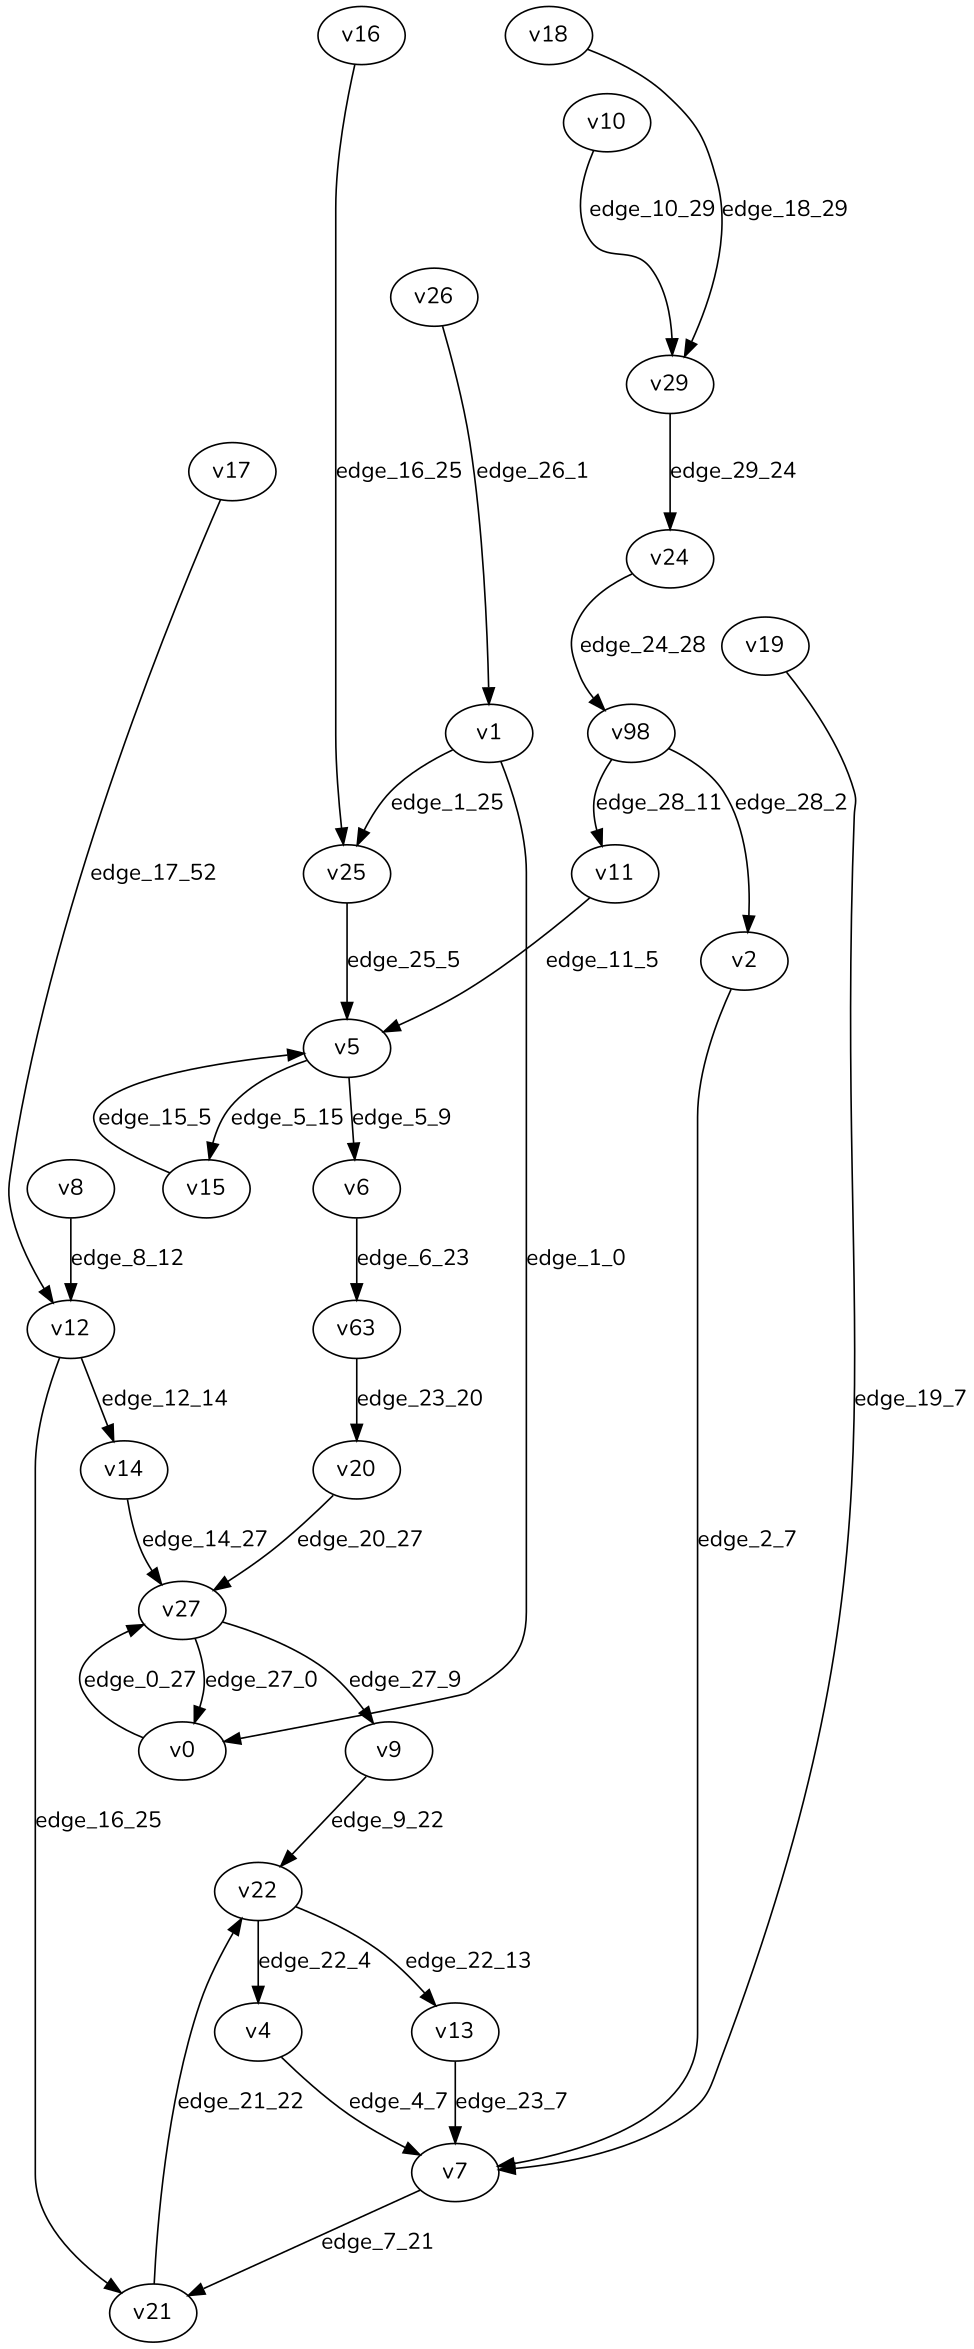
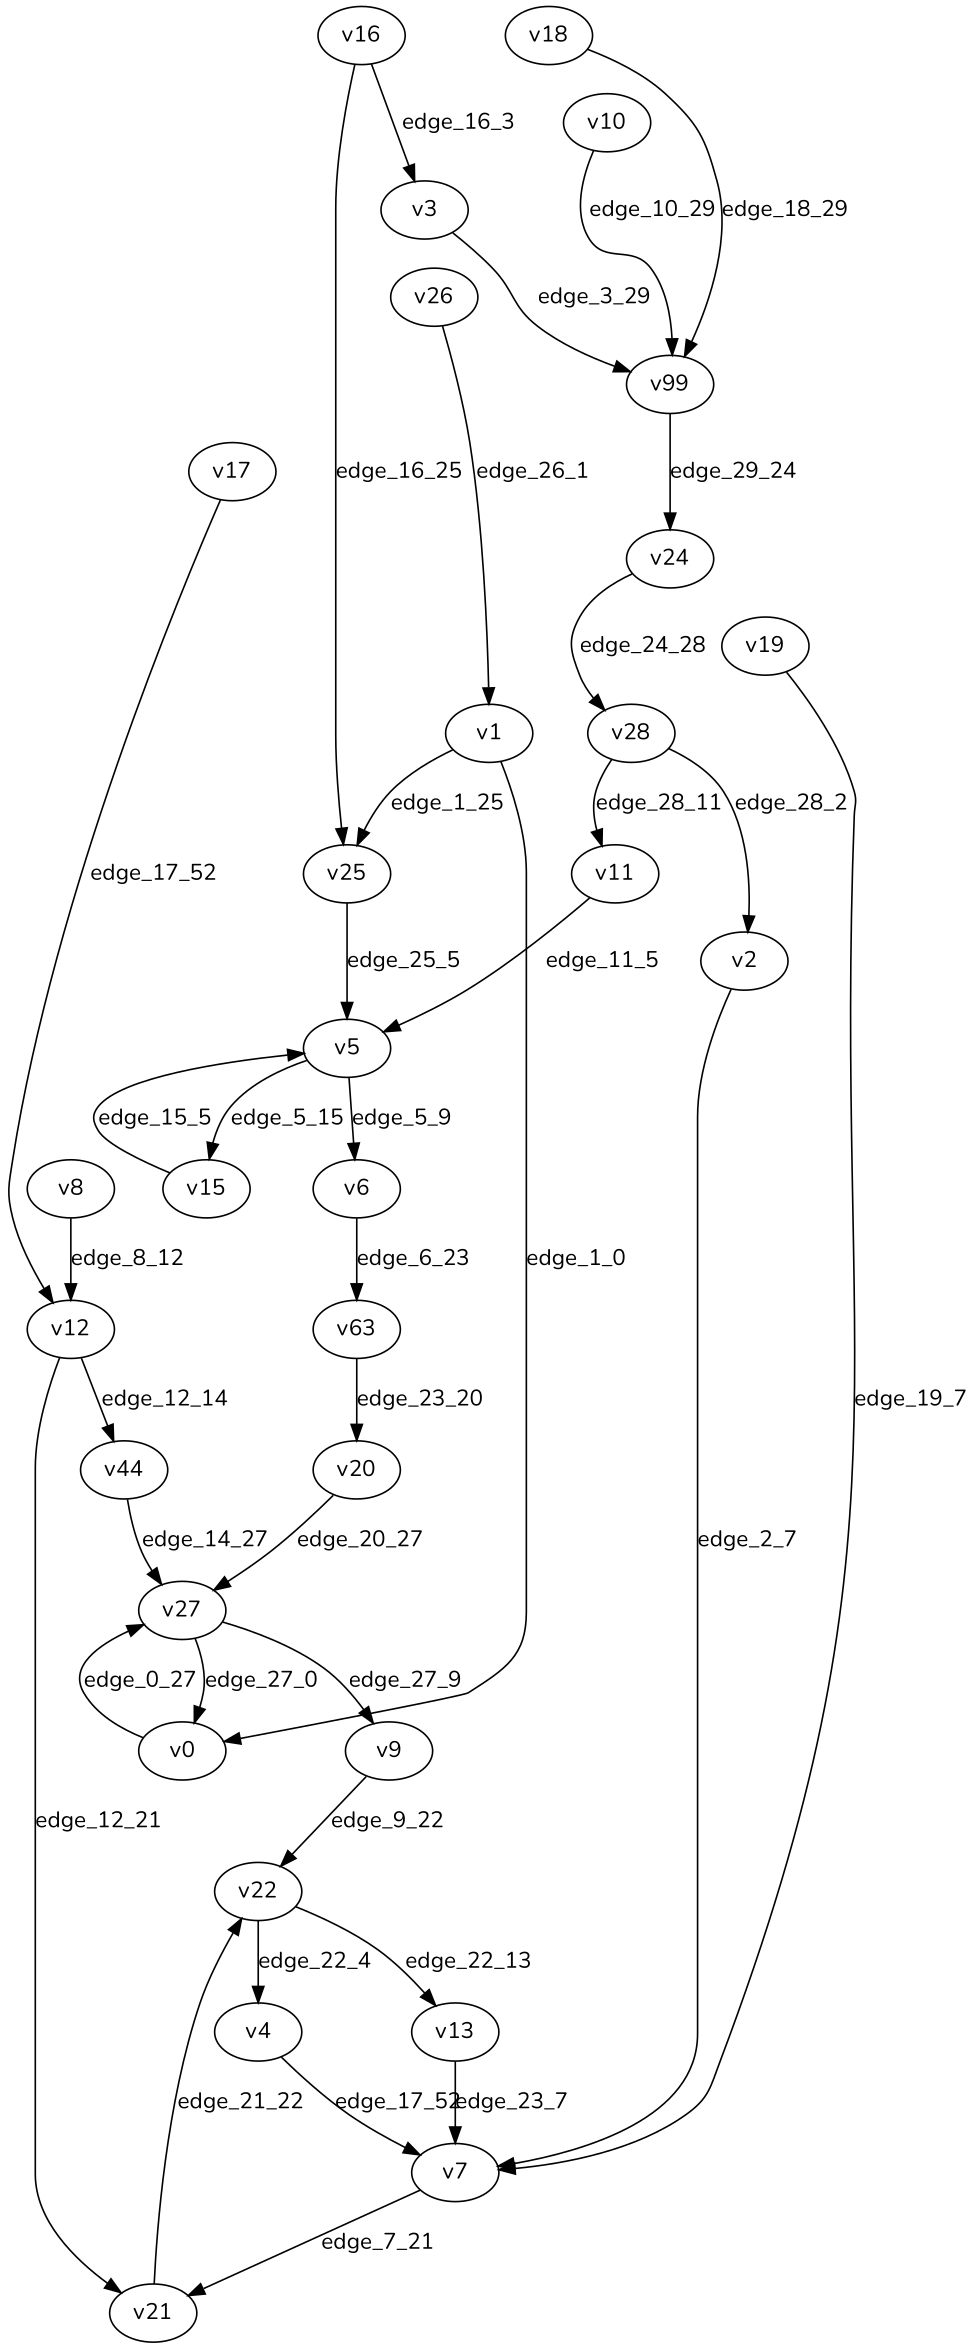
  digraph {
    fontname=Nunito
    node [fontname=Nunito player=-1]
    edge [fontname=Nunito]
    v27
    v0 [player=1]
    v9 [player=1]
    v1
    v25 [player=1]
    v5
    v2 [player=0]
    v7
    v21 [player=0]
-   v29
+   v29 [label=v99]
+   v3 [player=1]
    v24 [player=1]
    v4 [player=1]
    v6 [player=0]
    v15 [player=0]
    n16 [label=v63]
    v20 [player=1]
    v22
    v8 [player=0]
    v12
-   v14 [player=1]
+   v14 [player=1 label=v44]
    v13 [player=0]
    v10 [player=1]
    v11 [player=1]
    v16
    v17 [player=0]
    v18 [player=0]
    v19 [player=0]
-   v28 [label=v98]
+   v28
    v26 [player=0]
    v27 -> v0 [label=edge_27_0 probability=0.485722]
    v27 -> v9 [label=edge_27_9 probability=0.514278]
    v0 -> v27 [discount=0.657935 label=edge_0_27 weight=2.549621]
    v9 -> v22 [discount=0.282231 label=edge_9_22 weight=0.292972]
    v1 -> v0 [label=edge_1_0 probability=0.662141]
    v1 -> v25 [label=edge_1_25 probability=0.337859]
    v25 -> v5 [discount=0.885554 label=edge_25_5 weight=8.185222]
    v5 -> v6 [label=edge_5_9 probability=0.432273]
    v5 -> v15 [label=edge_5_15 probability=0.567727]
    v2 -> v7 [discount=0.620562 label=edge_2_7 weight=1.139462]
    v7 -> v21 [label=edge_7_21 probability=1.000000]
    v21 -> v22 [discount=0.478206 label=edge_21_22 weight=1.688587]
    v29 -> v24 [label=edge_29_24 probability=1.000000]
+   v3 -> v29 [discount=0.409222 label=edge_3_29 weight=-7.748903]
    v24 -> v28 [discount=0.148022 label=edge_24_28 weight=-2.525957]
-   v4 -> v7 [discount=0.436407 label=edge_4_7 weight=-9.205670]
+   v4 -> v7 [discount=0.436407 label=edge_17_52 weight=-9.205670]
    v6 -> n16 [discount=0.715399 label=edge_6_23 weight=9.163178]
    v15 -> v5 [discount=0.340087 label=edge_15_5 weight=-6.659917]
    n16 -> v20 [label=edge_23_20 probability=1.000000]
    v20 -> v27 [discount=0.598644 label=edge_20_27 weight=-8.176004]
    v22 -> v4 [label=edge_22_4 probability=0.508702]
    v22 -> v13 [label=edge_22_13 probability=0.491298]
    v8 -> v12 [discount=0.728830 label=edge_8_12 weight=9.741942]
-   v12 -> v21 [label=edge_16_25 probability=0.362753]
+   v12 -> v21 [label=edge_12_21 probability=0.362753]
    v12 -> v14 [label=edge_12_14 probability=0.637247]
    v14 -> v27 [discount=0.140774 label=edge_14_27 weight=-7.214503]
    v13 -> v7 [discount=0.849062 label=edge_23_7 weight=3.579817]
    v10 -> v29 [discount=0.197838 label=edge_10_29 weight=-8.706049]
    v11 -> v5 [discount=0.146676 label=edge_11_5 weight=-9.143719]
    v16 -> v25 [label=edge_16_25 probability=0.470521]
+   v16 -> v3 [label=edge_16_3 probability=0.529479]
    v17 -> v12 [discount=0.824981 label=edge_17_52 weight=0.996807]
    v18 -> v29 [discount=0.112902 label=edge_18_29 weight=-3.465699]
    v19 -> v7 [discount=0.442225 label=edge_19_7 weight=0.108165]
    v28 -> v2 [label=edge_28_2 probability=0.479031]
    v28 -> v11 [label=edge_28_11 probability=0.520969]
    v26 -> v1 [discount=0.804510 label=edge_26_1 weight=-9.943792]
  }
